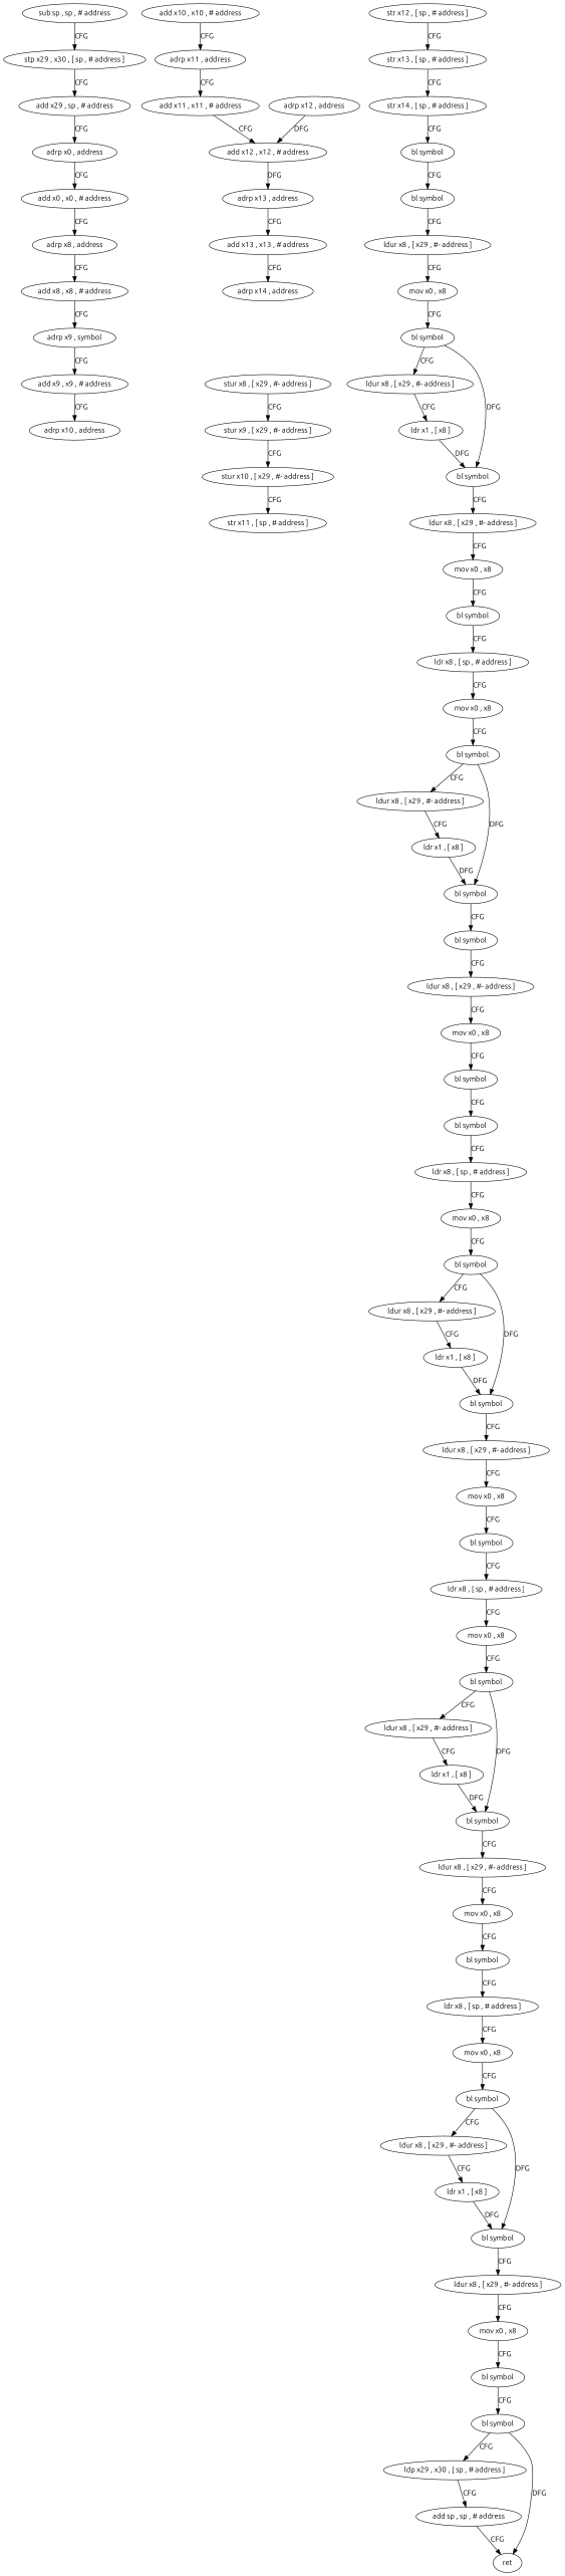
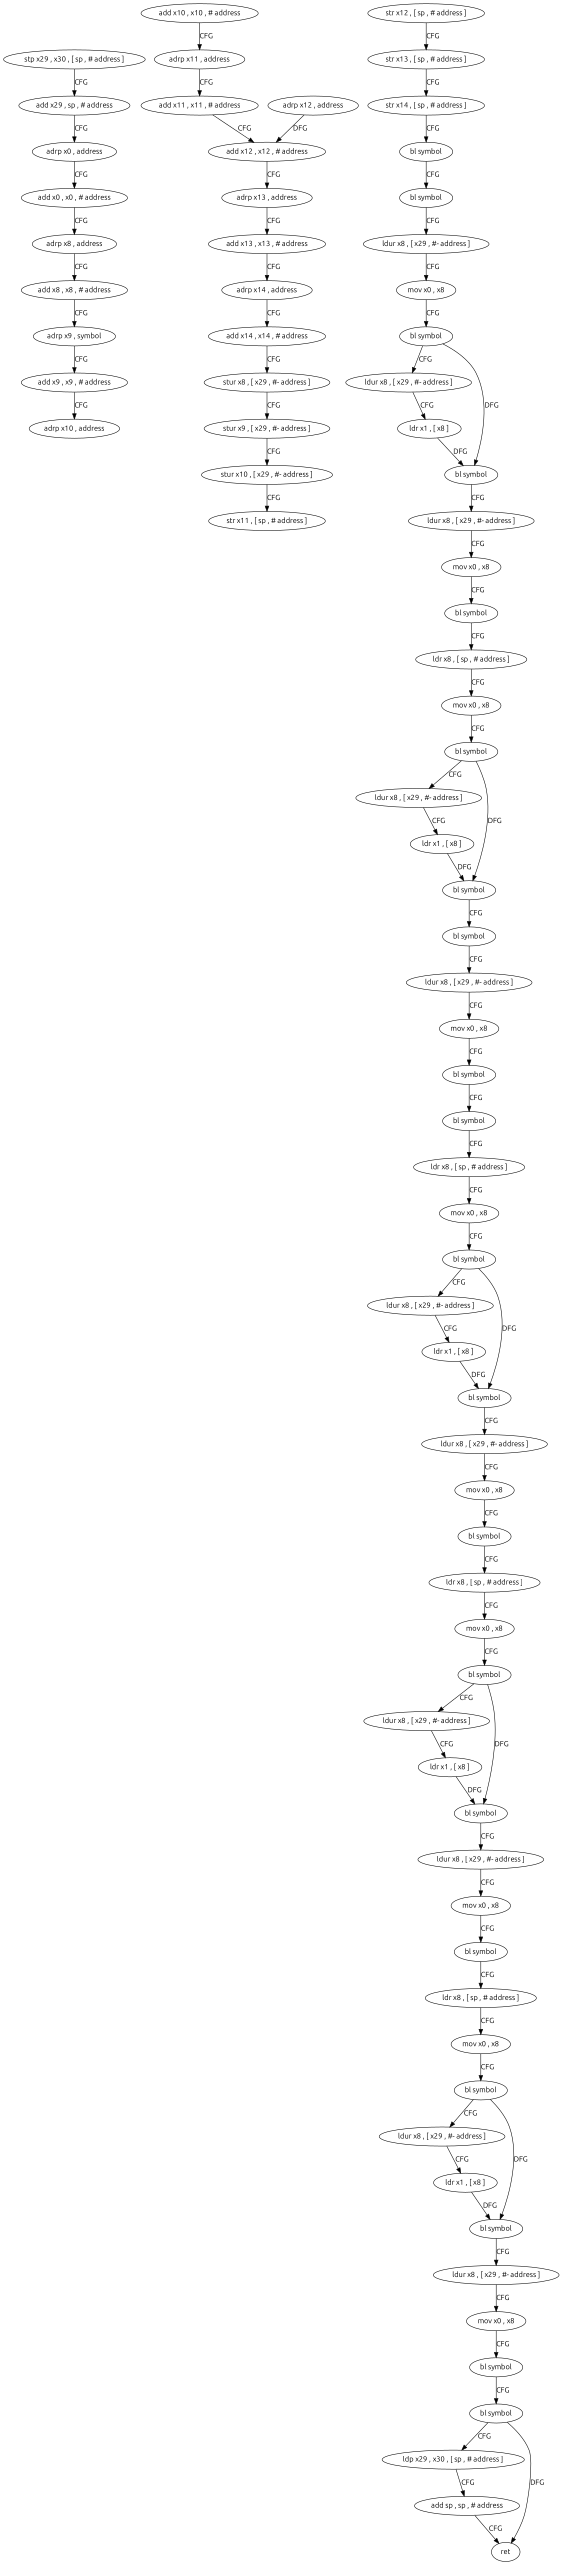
  digraph {
    fontname=Ubuntu
    node [fontname=Ubuntu]
    edge [fontname=Ubuntu]
-   n1 [label="sub sp , sp , # address"]
    n2 [label="stp x29 , x30 , [ sp , # address ]"]
    n3 [label="add x29 , sp , # address"]
    n4 [label="adrp x0 , address"]
    n5 [label="add x0 , x0 , # address"]
    n6 [label="adrp x8 , address"]
    n7 [label="add x8 , x8 , # address"]
    n8 [label="adrp x9 , symbol"]
    n9 [label="add x9 , x9 , # address"]
    n10 [label="adrp x10 , address"]
    n11 [label="add x10 , x10 , # address"]
    n12 [label="adrp x11 , address"]
    n13 [label="add x11 , x11 , # address"]
    n14 [label="add x12 , x12 , # address"]
    n15 [label="adrp x12 , address"]
    n16 [label="adrp x13 , address"]
    n17 [label="add x13 , x13 , # address"]
    n18 [label="adrp x14 , address"]
+   n19 [label="add x14 , x14 , # address"]
    n20 [label="stur x8 , [ x29 , #- address ]"]
    n21 [label="stur x9 , [ x29 , #- address ]"]
    n22 [label="stur x10 , [ x29 , #- address ]"]
    n23 [label="str x11 , [ sp , # address ]"]
    n24 [label="str x12 , [ sp , # address ]"]
    n25 [label="str x13 , [ sp , # address ]"]
    n26 [label="str x14 , [ sp , # address ]"]
    n27 [label="bl symbol"]
    n28 [label="bl symbol"]
    n29 [label="ldur x8 , [ x29 , #- address ]"]
    n30 [label="mov x0 , x8"]
    n31 [label="bl symbol"]
    n32 [label="ldur x8 , [ x29 , #- address ]"]
    n33 [label="bl symbol"]
    n34 [label="ldr x1 , [ x8 ]"]
    n35 [label="ldur x8 , [ x29 , #- address ]"]
    n36 [label="mov x0 , x8"]
    n37 [label="bl symbol"]
    n38 [label="ldr x8 , [ sp , # address ]"]
    n39 [label="mov x0 , x8"]
    n40 [label="bl symbol"]
    n41 [label="ldur x8 , [ x29 , #- address ]"]
    n42 [label="bl symbol"]
    n43 [label="ldr x1 , [ x8 ]"]
    n44 [label="bl symbol"]
    n45 [label="ldur x8 , [ x29 , #- address ]"]
    n46 [label="mov x0 , x8"]
    n47 [label="bl symbol"]
    n48 [label="bl symbol"]
    n49 [label="ldr x8 , [ sp , # address ]"]
    n50 [label="mov x0 , x8"]
    n51 [label="bl symbol"]
    n52 [label="ldur x8 , [ x29 , #- address ]"]
    n53 [label="bl symbol"]
    n54 [label="ldr x1 , [ x8 ]"]
    n55 [label="ldur x8 , [ x29 , #- address ]"]
    n56 [label="mov x0 , x8"]
    n57 [label="bl symbol"]
    n58 [label="ldr x8 , [ sp , # address ]"]
    n59 [label="mov x0 , x8"]
    n60 [label="bl symbol"]
    n61 [label="ldur x8 , [ x29 , #- address ]"]
    n62 [label="bl symbol"]
    n63 [label="ldr x1 , [ x8 ]"]
    n64 [label="ldur x8 , [ x29 , #- address ]"]
    n65 [label="mov x0 , x8"]
    n66 [label="bl symbol"]
    n67 [label="ldr x8 , [ sp , # address ]"]
    n68 [label="mov x0 , x8"]
    n69 [label="bl symbol"]
    n70 [label="ldur x8 , [ x29 , #- address ]"]
    n71 [label="bl symbol"]
    n72 [label="ldr x1 , [ x8 ]"]
    n73 [label="ldur x8 , [ x29 , #- address ]"]
    n74 [label="mov x0 , x8"]
    n75 [label="bl symbol"]
    n76 [label="bl symbol"]
    n77 [label="ldp x29 , x30 , [ sp , # address ]"]
    n78 [label=ret]
    n79 [label="add sp , sp , # address"]
-   n1 -> n2 [label=CFG]
    n2 -> n3 [label=CFG]
    n3 -> n4 [label=CFG]
    n4 -> n5 [label=CFG]
    n5 -> n6 [label=CFG]
    n6 -> n7 [label=CFG]
    n7 -> n8 [label=CFG]
    n8 -> n9 [label=CFG]
    n9 -> n10 [label=CFG]
    n11 -> n12 [label=CFG]
    n12 -> n13 [label=CFG]
    n13 -> n14 [label=CFG]
-   n14 -> n16 [label=DFG]
+   n14 -> n16 [label=CFG]
    n15 -> n14 [label=DFG]
    n16 -> n17 [label=CFG]
    n17 -> n18 [label=CFG]
+   n18 -> n19 [label=CFG]
+   n19 -> n20 [label=CFG]
    n20 -> n21 [label=CFG]
    n21 -> n22 [label=CFG]
    n22 -> n23 [label=CFG]
    n24 -> n25 [label=CFG]
    n25 -> n26 [label=CFG]
    n26 -> n27 [label=CFG]
    n27 -> n28 [label=CFG]
    n28 -> n29 [label=CFG]
    n29 -> n30 [label=CFG]
    n30 -> n31 [label=CFG]
    n31 -> n32 [label=CFG]
    n31 -> n33 [label=DFG]
    n32 -> n34 [label=CFG]
    n33 -> n35 [label=CFG]
    n34 -> n33 [label=DFG]
    n35 -> n36 [label=CFG]
    n36 -> n37 [label=CFG]
    n37 -> n38 [label=CFG]
    n38 -> n39 [label=CFG]
    n39 -> n40 [label=CFG]
    n40 -> n41 [label=CFG]
    n40 -> n42 [label=DFG]
    n41 -> n43 [label=CFG]
    n42 -> n44 [label=CFG]
    n43 -> n42 [label=DFG]
    n44 -> n45 [label=CFG]
    n45 -> n46 [label=CFG]
    n46 -> n47 [label=CFG]
    n47 -> n48 [label=CFG]
    n48 -> n49 [label=CFG]
    n49 -> n50 [label=CFG]
    n50 -> n51 [label=CFG]
    n51 -> n52 [label=CFG]
    n51 -> n53 [label=DFG]
    n52 -> n54 [label=CFG]
    n53 -> n55 [label=CFG]
    n54 -> n53 [label=DFG]
    n55 -> n56 [label=CFG]
    n56 -> n57 [label=CFG]
    n57 -> n58 [label=CFG]
    n58 -> n59 [label=CFG]
    n59 -> n60 [label=CFG]
    n60 -> n61 [label=CFG]
    n60 -> n62 [label=DFG]
    n61 -> n63 [label=CFG]
    n62 -> n64 [label=CFG]
    n63 -> n62 [label=DFG]
    n64 -> n65 [label=CFG]
    n65 -> n66 [label=CFG]
    n66 -> n67 [label=CFG]
    n67 -> n68 [label=CFG]
    n68 -> n69 [label=CFG]
    n69 -> n70 [label=CFG]
    n69 -> n71 [label=DFG]
    n70 -> n72 [label=CFG]
    n71 -> n73 [label=CFG]
    n72 -> n71 [label=DFG]
    n73 -> n74 [label=CFG]
    n74 -> n75 [label=CFG]
    n75 -> n76 [label=CFG]
    n76 -> n77 [label=CFG]
    n76 -> n78 [label=DFG]
    n77 -> n79 [label=CFG]
    n79 -> n78 [label=CFG]
  }
